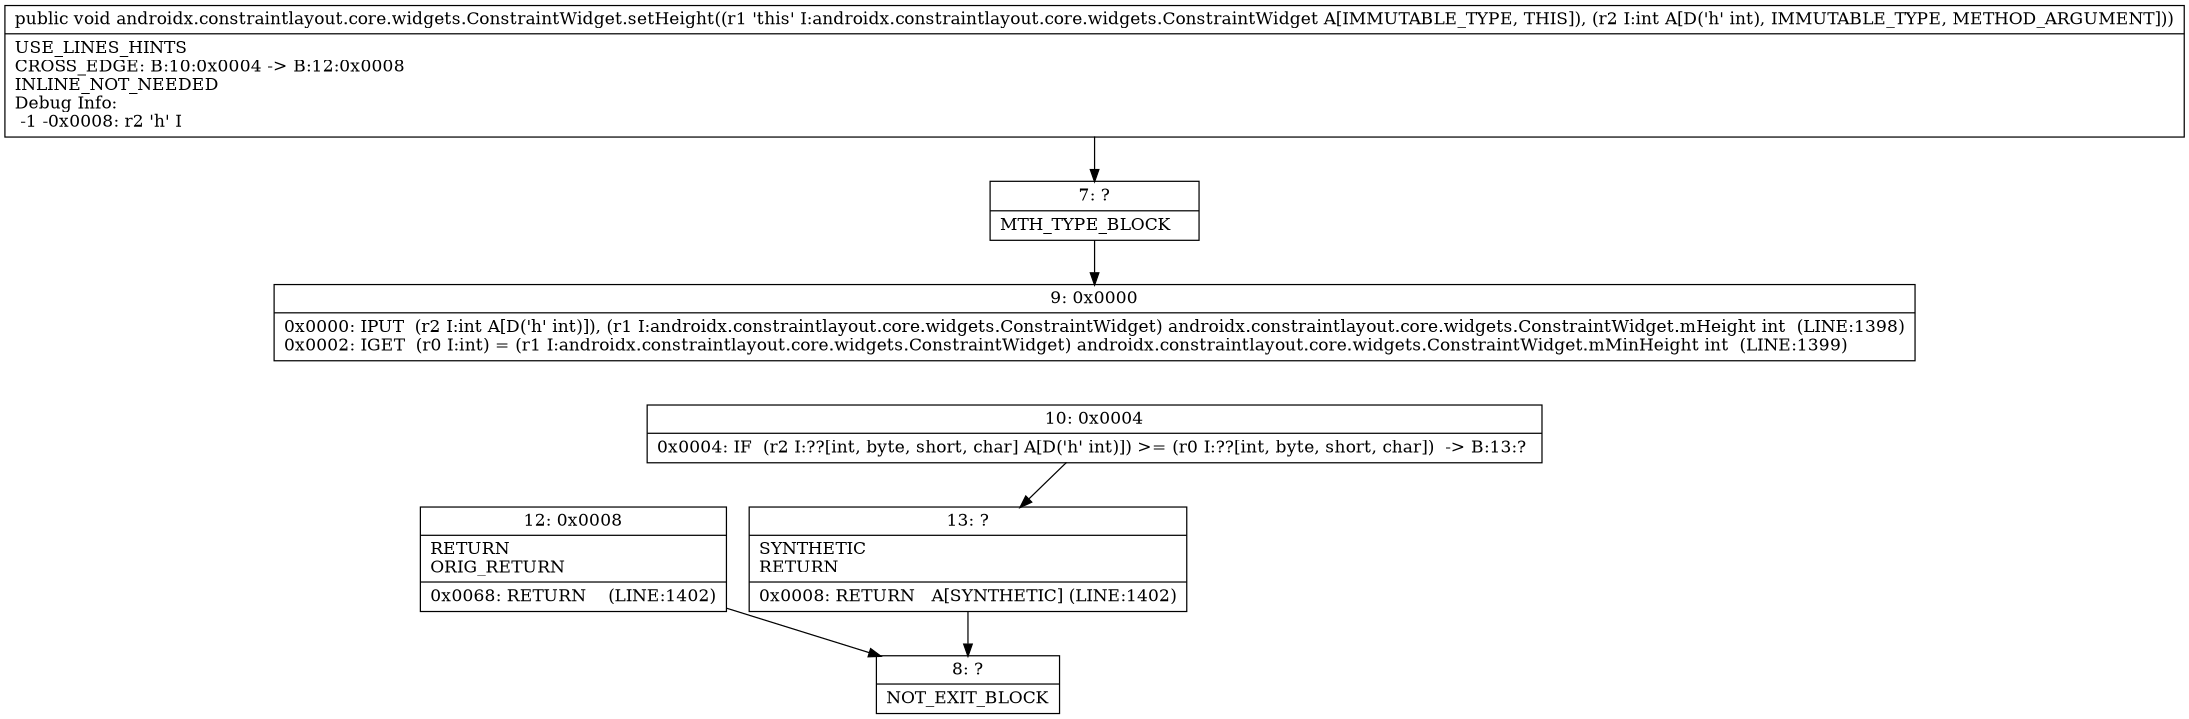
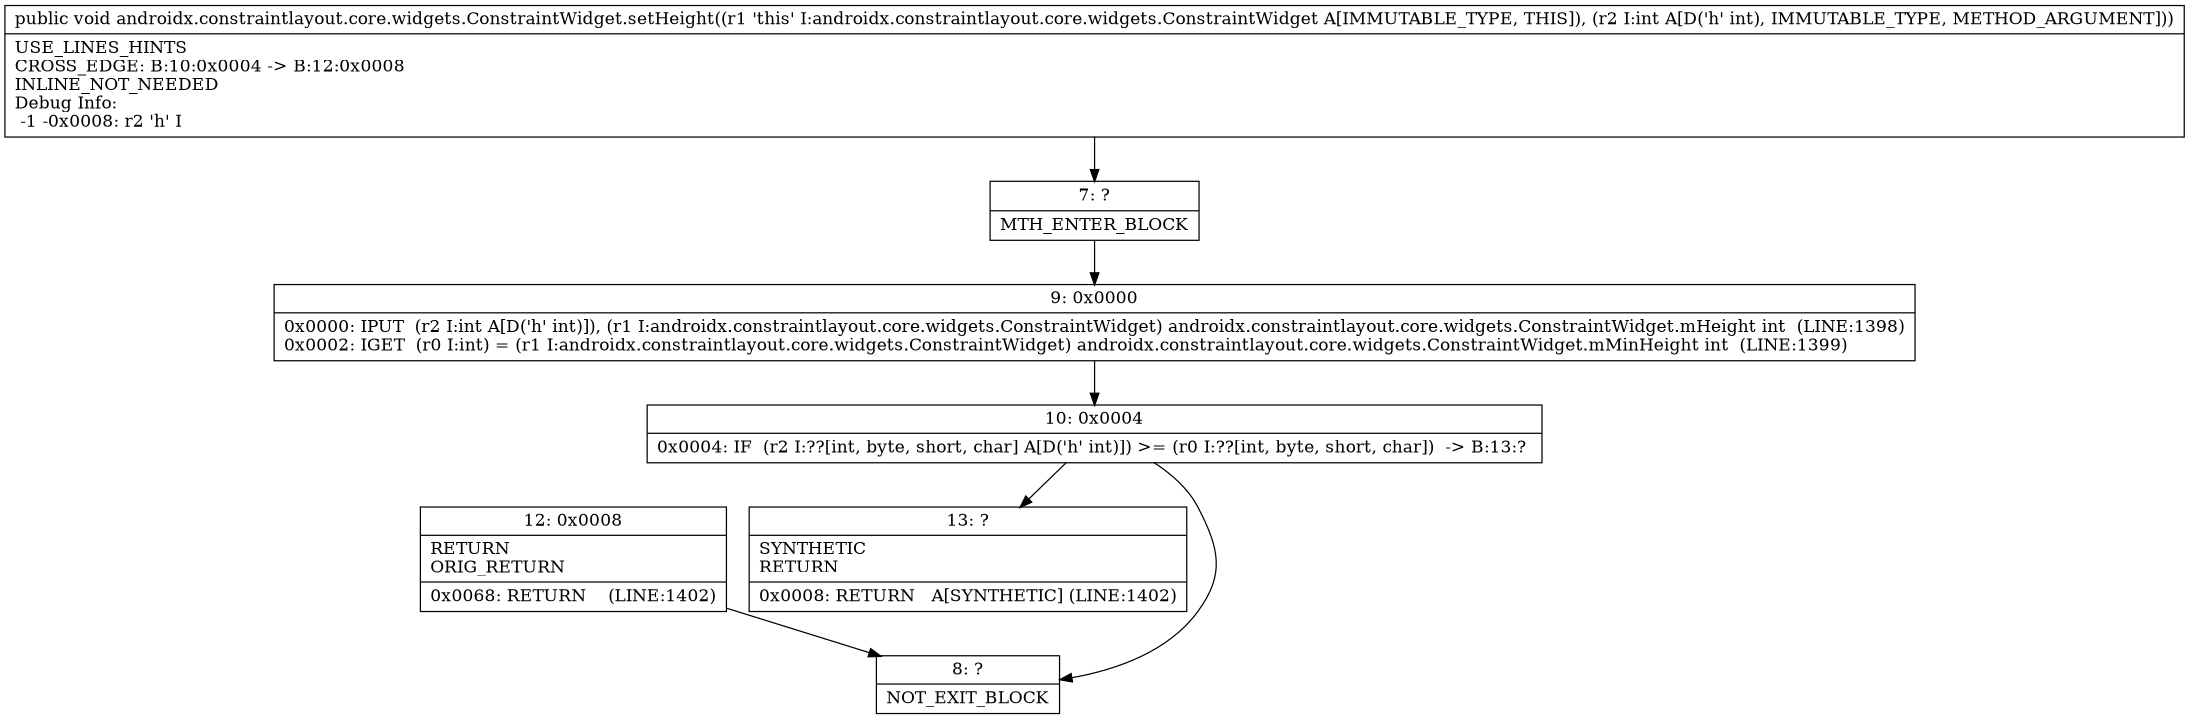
  digraph {
    node [shape=record]
-   n1 [label="{7\:\ ?|MTH_TYPE_BLOCK\l}"]
+   n1 [label="{7\:\ ?|MTH_ENTER_BLOCK\l}"]
    n2 [label="{9\:\ 0x0000|0x0000: IPUT  (r2 I:int A[D('h' int)]), (r1 I:androidx.constraintlayout.core.widgets.ConstraintWidget) androidx.constraintlayout.core.widgets.ConstraintWidget.mHeight int  (LINE:1398)\l0x0002: IGET  (r0 I:int) = (r1 I:androidx.constraintlayout.core.widgets.ConstraintWidget) androidx.constraintlayout.core.widgets.ConstraintWidget.mMinHeight int  (LINE:1399)\l}"]
    n3 [label="{10\:\ 0x0004|0x0004: IF  (r2 I:??[int, byte, short, char] A[D('h' int)]) \>= (r0 I:??[int, byte, short, char])  \-\> B:13:? \l}"]
    n4 [label="{13\:\ ?|SYNTHETIC\lRETURN\l|0x0008: RETURN   A[SYNTHETIC] (LINE:1402)\l}"]
    n5 [label="{8\:\ ?|NOT_EXIT_BLOCK\l}"]
    n6 [label="{12\:\ 0x0008|RETURN\lORIG_RETURN\l|0x0068: RETURN    (LINE:1402)\l}"]
    n7 [label="{public void androidx.constraintlayout.core.widgets.ConstraintWidget.setHeight((r1 'this' I:androidx.constraintlayout.core.widgets.ConstraintWidget A[IMMUTABLE_TYPE, THIS]), (r2 I:int A[D('h' int), IMMUTABLE_TYPE, METHOD_ARGUMENT]))  | USE_LINES_HINTS\lCROSS_EDGE: B:10:0x0004 \-\> B:12:0x0008\lINLINE_NOT_NEEDED\lDebug Info:\l  \-1 \-0x0008: r2 'h' I\l}"]
    n1 -> n2
+   n2 -> n3
    n3 -> n4
-   n4 -> n5
+   n3 -> n5
    n6 -> n5
    n7 -> n1
  }
